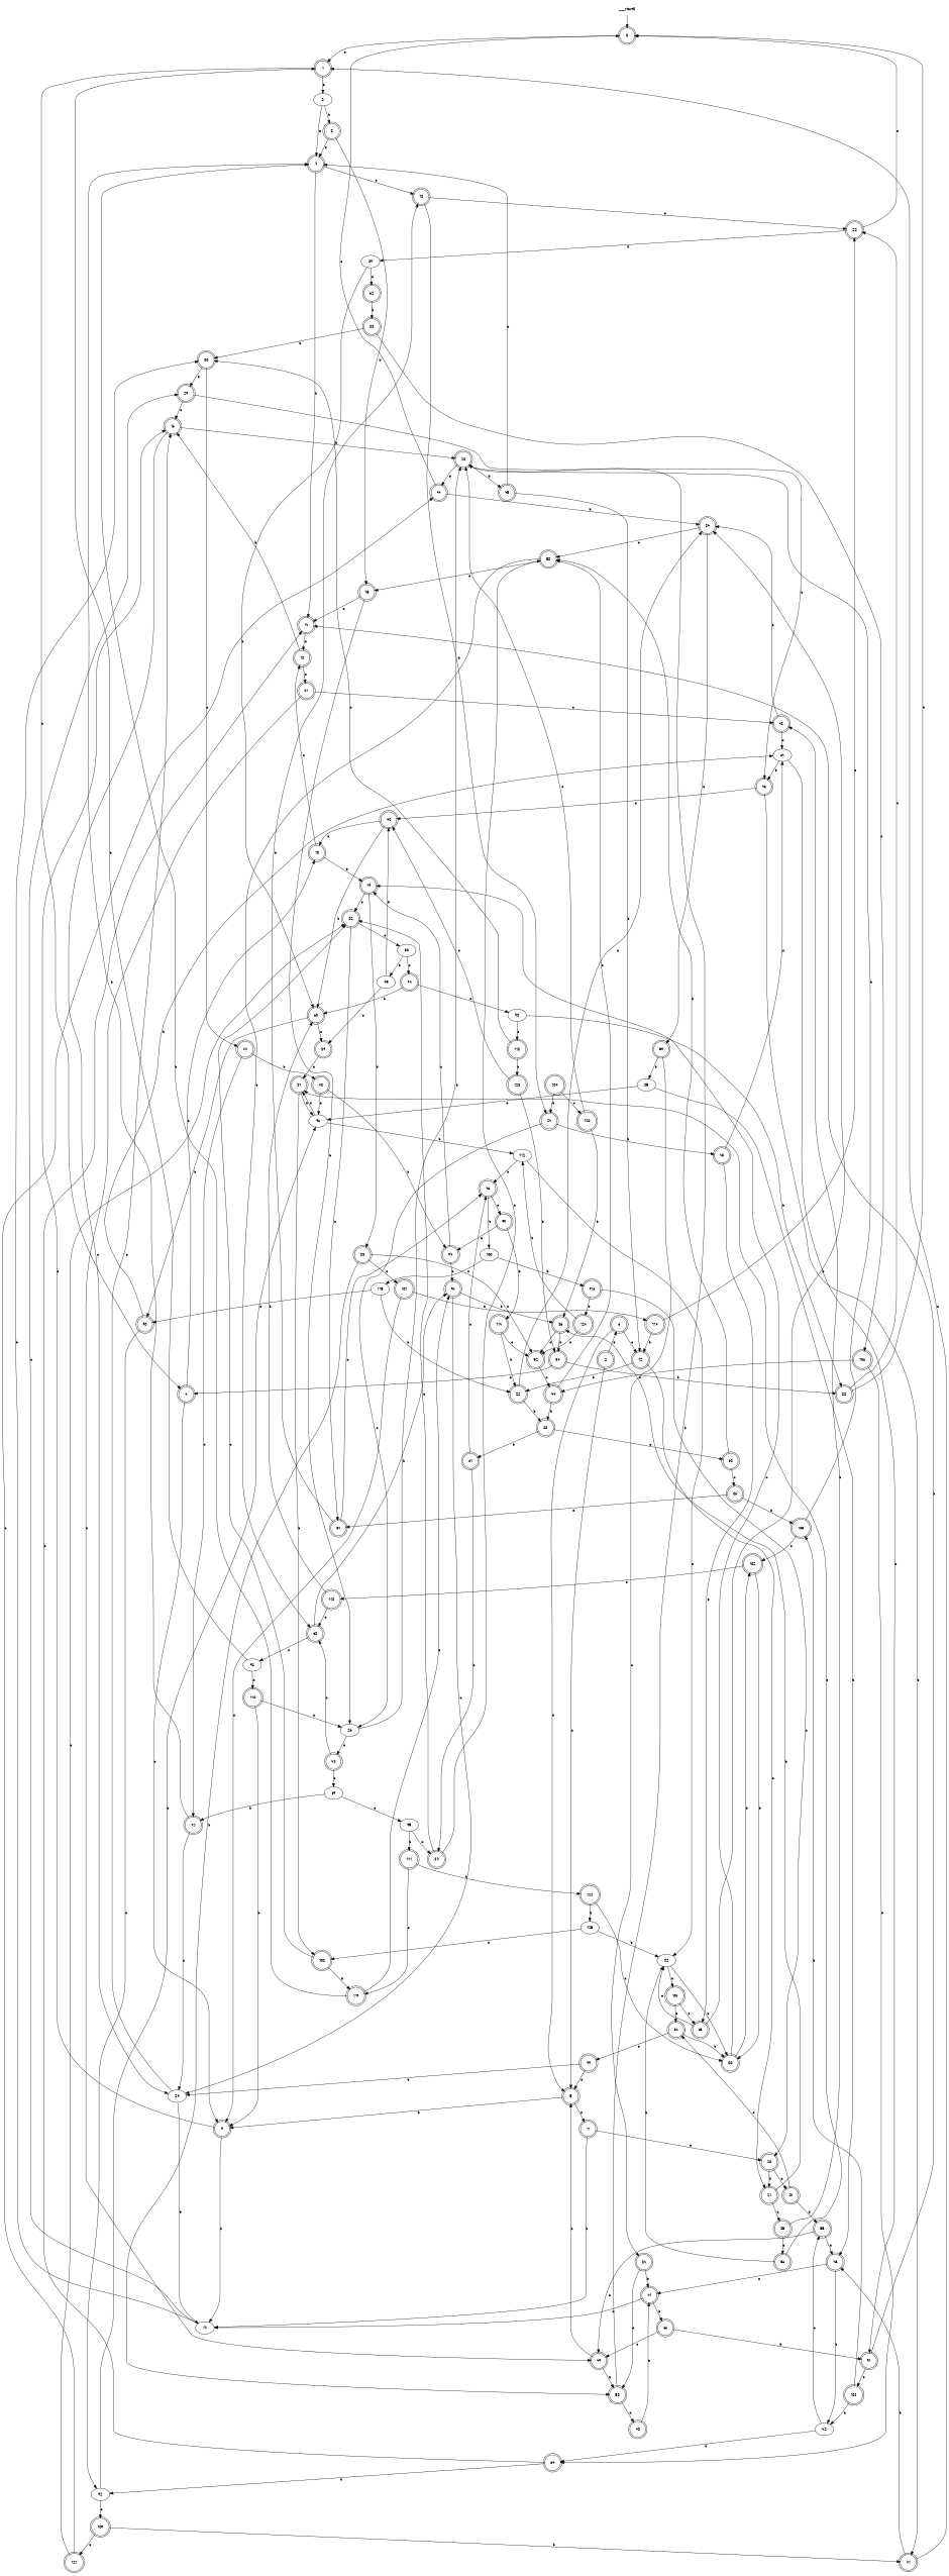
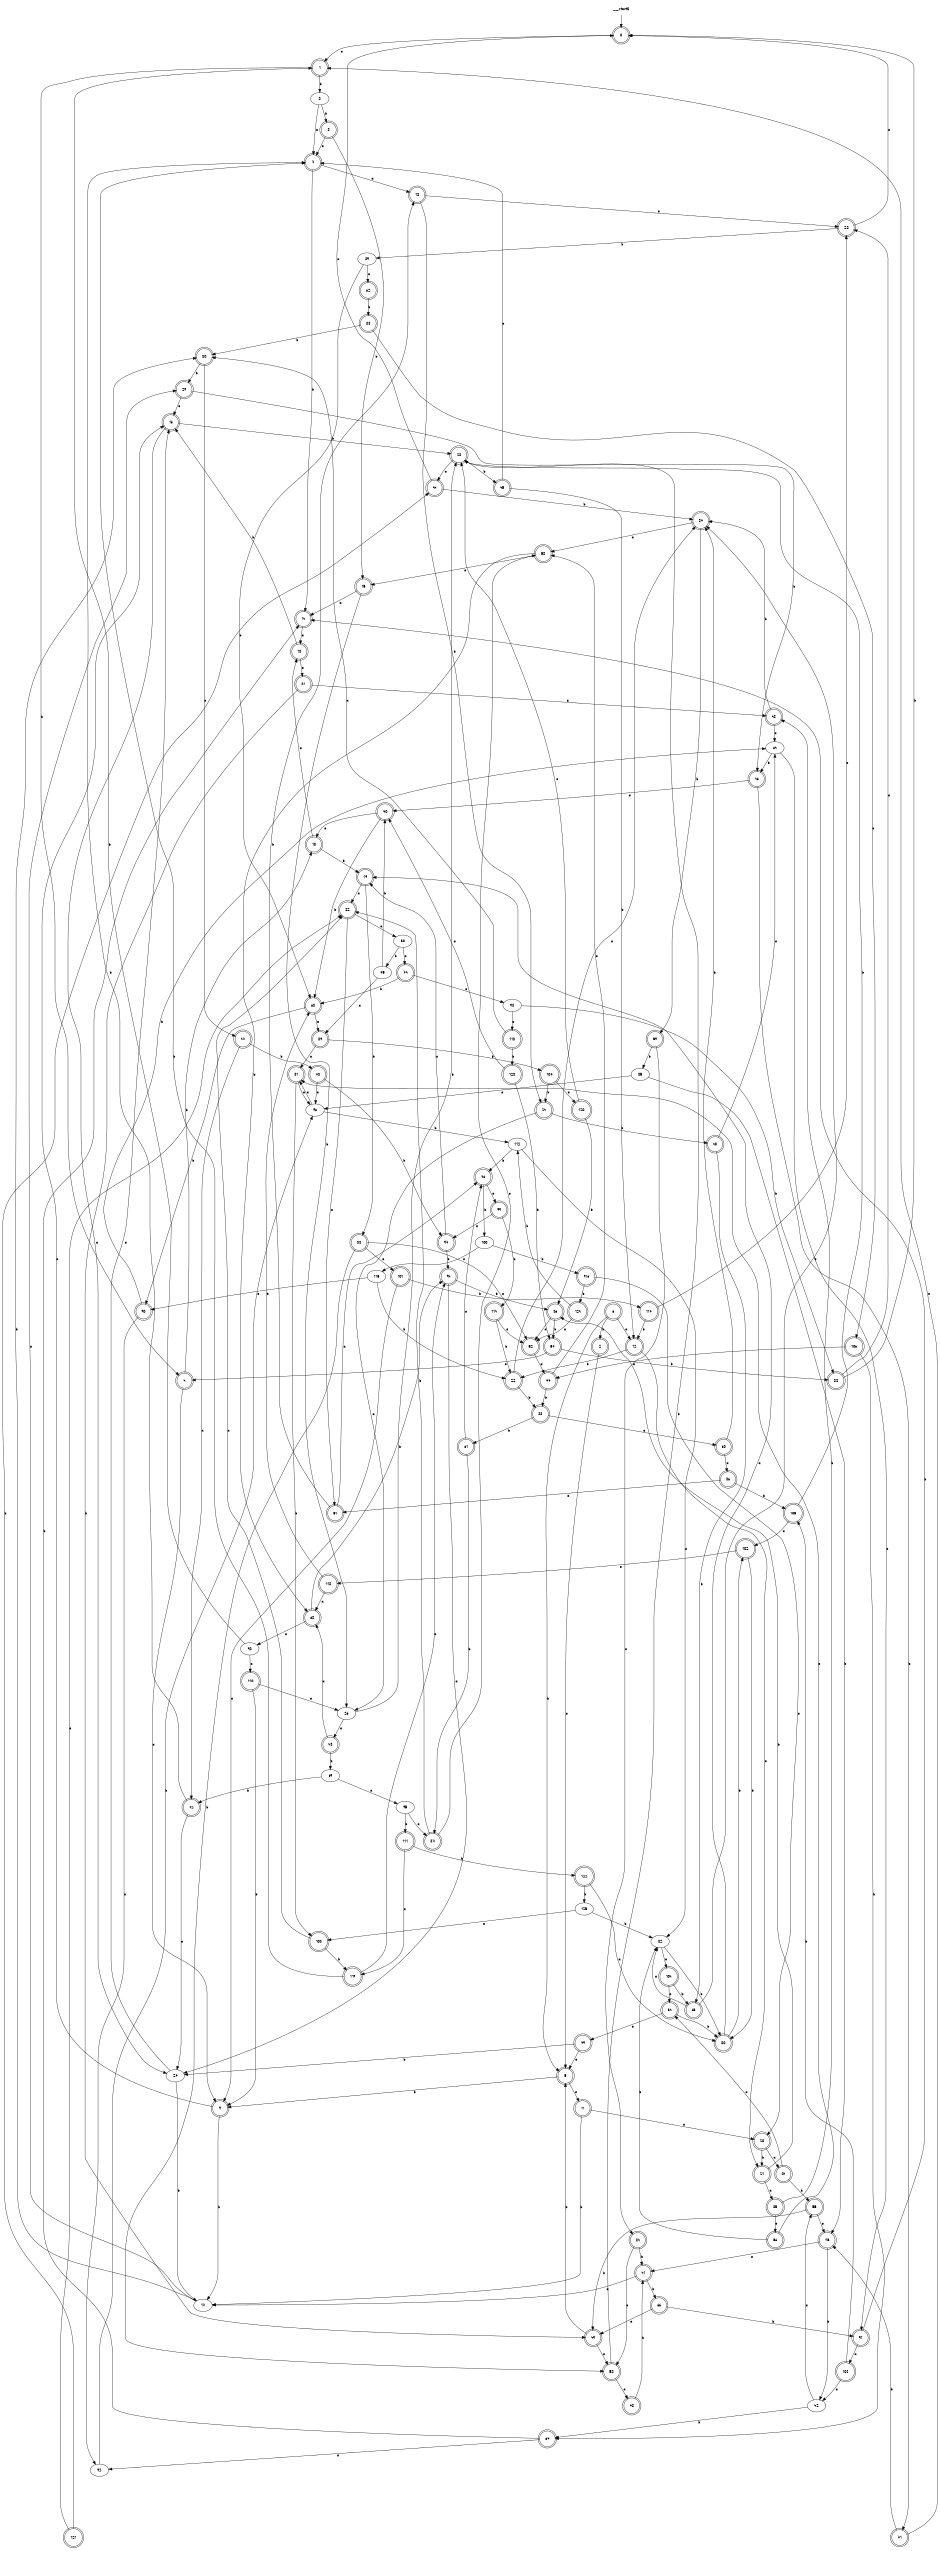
  digraph {
    fontname="Patrick Hand"
    node [fontname="Patrick Hand" shape=doublecircle]
    edge [fontname="Patrick Hand"]
    __start0 [shape=none]
    0
    1
    3 [shape=""]
    4
    2
    5
    6
    7
    8
    9
    10
    11
    12
    13
    14
    15
    16
    17 [shape=""]
    18
    19
    20
    21
    22
    23
    24
    26 [shape=""]
    27 [shape=""]
    28
    29
    30
    31
    32
    33
    34
    35
    36
    37
    38
    39 [shape=""]
    40
    25
    41
    42 [shape=""]
    43
    44
    45
    46
    47
    48
    49
    50 [shape=""]
    51
    52
    53
    101
    54
    55
    56
    57
    58
    59
    60
    61
    62
    63
    64 [shape=""]
    65
    66
    67
    68
    69 [shape=""]
    70
    71
    72
    73
    74
    75 [shape=""]
    76
    77
    78
    79
    80
    81
    82 [shape=""]
    83
    84
    85 [shape=""]
    86
    87
    88
    89
    90
    91
    92 [shape=""]
    93 [shape=""]
    94
    95 [shape=""]
    96 [shape=""]
    97
    98 [shape=""]
    99
    100 [shape=""]
    102
    103
    104
    105
    106
    107
    108
-   109
    110
    111
    112 [shape=""]
    113
    114
    115 [shape=""]
    n118 [label=916]
    117
    118
    119
    120
    121
    122
    123
    124
    125 [shape=""]
    __start0 -> 0
    0 -> 1 [label=a]
    1 -> 3 [label=b]
    1 -> 4 [label=b]
    3 -> 7 [label=a]
    3 -> 8 [label=b]
    4 -> 9 [label=a]
    4 -> 10 [label=b]
    2 -> 5 [label=a]
-   2 -> 6 [label=b]
+   6 -> 2 [label=b]
    5 -> 9 [label=b]
    5 -> 11 [label=a]
    6 -> 5 [label=b]
    6 -> 12 [label=a]
    7 -> 13 [label=a]
    7 -> 14 [label=b]
    8 -> 7 [label=a]
    8 -> 15 [label=b]
    9 -> 16 [label=a]
    9 -> 17 [label=b]
    10 -> 18 [label=a]
    10 -> 19 [label=b]
    11 -> 17 [label=b]
    11 -> 20 [label=a]
    12 -> 21 [label=a]
    12 -> 22 [label=b]
    13 -> 23 [label=a]
    13 -> 24 [label=b]
    14 -> 18 [label=a]
    15 -> 14 [label=a]
    15 -> 26 [label=b]
    16 -> 27 [label=a]
    16 -> 28 [label=b]
    17 -> 29 [label=a]
    17 -> 30 [label=b]
    18 -> 16 [label=b]
    18 -> 31 [label=a]
    19 -> 32 [label=a]
    19 -> 33 [label=b]
    20 -> 21 [label=b]
    20 -> 34 [label=a]
    21 -> 35 [label=a]
    21 -> 36 [label=b]
    22 -> 37 [label=a]
    22 -> 38 [label=b]
    23 -> 0 [label=a]
    23 -> 39 [label=b]
    24 -> 26 [label=a]
    24 -> 40 [label=b]
    26 -> 28 [label=b]
    26 -> 43 [label=a]
    27 -> 16 [label=a]
    27 -> 17 [label=b]
    28 -> 44 [label=a]
    28 -> 45 [label=b]
    29 -> 16 [label=a]
    29 -> 46 [label=b]
    30 -> 29 [label=b]
    30 -> 47 [label=a]
    31 -> 48 [label=a]
    31 -> 49 [label=b]
    32 -> 50 [label=a]
    32 -> 51 [label=a]
    33 -> 52 [label=a]
    33 -> 53 [label=b]
    33 -> 101 [label=a]
    34 -> 54 [label=a]
    34 -> 55 [label=b]
    35 -> 48 [label=b]
    35 -> 56 [label=a]
    36 -> 52 [label=a]
    36 -> 57 [label=b]
    37 -> 58 [label=a]
    37 -> 59 [label=b]
    38 -> 60 [label=a]
    38 -> 61 [label=b]
    39 -> 62 [label=a]
    39 -> 63 [label=b]
    40 -> 64 [label=a]
    40 -> 65 [label=b]
    25 -> 41 [label=a]
    25 -> 42 [label=b]
    41 -> 17 [label=a]
    41 -> 66 [label=b]
    42 -> 55 [label=a]
    42 -> 67 [label=b]
    43 -> 68 [label=a]
    43 -> 69 [label=b]
    44 -> 0 [label=a]
    44 -> 37 [label=b]
    45 -> 7 [label=a]
    45 -> 12 [label=b]
    46 -> 70 [label=a]
    46 -> 71 [label=b]
    47 -> 72 [label=a]
    47 -> 73 [label=b]
    48 -> 37 [label=b]
    48 -> 64 [label=a]
    49 -> 5 [label=b]
    49 -> 53 [label=a]
    50 -> 74 [label=a]
    50 -> 75 [label=b]
    51 -> 13 [label=b]
    51 -> 76 [label=a]
    52 -> 77 [label=a]
    53 -> 28 [label=b]
    53 -> 78 [label=a]
    101 -> 9 [label=a]
    101 -> 117 [label=b]
    54 -> 79 [label=a]
    54 -> 80 [label=b]
    55 -> 25 [label=a]
    55 -> 49 [label=b]
    56 -> 81 [label=a]
    56 -> 82 [label=b]
    57 -> 4 [label=a]
    57 -> 83 [label=b]
    58 -> 15 [label=a]
    58 -> 68 [label=b]
    59 -> 84 [label=a]
    59 -> 85 [label=b]
-   60 -> 58 [label=b]
+   60 -> 37 [label=b]
    60 -> 86 [label=a]
    61 -> 76 [label=a]
    61 -> 87 [label=b]
    62 -> 88 [label=b]
    63 -> 89 [label=a]
    63 -> 90 [label=b]
    64 -> 46 [label=b]
    64 -> 91 [label=a]
    65 -> 37 [label=b]
    65 -> 82 [label=a]
    66 -> 49 [label=a]
    66 -> 91 [label=b]
    67 -> 14 [label=b]
    67 -> 92 [label=a]
    68 -> 93 [label=a]
    68 -> 94 [label=b]
    69 -> 72 [label=b]
    69 -> 95 [label=a]
    70 -> 10 [label=a]
    70 -> 63 [label=b]
    71 -> 1 [label=a]
    71 -> 25 [label=b]
    72 -> 7 [label=b]
    72 -> 27 [label=a]
    73 -> 96 [label=a]
    73 -> 97 [label=b]
    74 -> 63 [label=b]
    74 -> 98 [label=a]
    75 -> 70 [label=b]
    75 -> 89 [label=a]
    76 -> 99 [label=a]
    76 -> 100 [label=b]
    77 -> 38 [label=b]
    77 -> 58 [label=a]
    78 -> 41 [label=b]
    79 -> 5 [label=a]
    79 -> 27 [label=b]
    80 -> 19 [label=a]
    80 -> 102 [label=b]
    81 -> 96 [label=a]
    81 -> 103 [label=b]
    82 -> 80 [label=b]
    82 -> 104 [label=a]
    83 -> 0 [label=b]
    83 -> 23 [label=a]
    84 -> 41 [label=b]
    84 -> 53 [label=a]
    85 -> 25 [label=b]
    85 -> 96 [label=a]
    86 -> 51 [label=a]
    86 -> 105 [label=b]
    87 -> 32 [label=b]
    87 -> 58 [label=a]
    88 -> 30 [label=b]
    88 -> 106 [label=a]
    89 -> 81 [label=a]
+   89 -> 107 [label=b]
    90 -> 64 [label=b]
    90 -> 92 [label=a]
    91 -> 14 [label=b]
    91 -> 108 [label=a]
    92 -> 96 [label=b]
-   92 -> 109 [label=a]
    93 -> 1 [label=b]
    93 -> 110 [label=a]
    94 -> 27 [label=a]
    94 -> 36 [label=b]
    95 -> 87 [label=a]
    95 -> 111 [label=b]
    96 -> 81 [label=a]
    96 -> 112 [label=b]
    97 -> 19 [label=a]
    97 -> 94 [label=b]
    98 -> 83 [label=b]
    98 -> 113 [label=a]
    99 -> 97 [label=a]
    99 -> 114 [label=b]
    100 -> 115 [label=a]
    100 -> n118 [label=b]
    102 -> 80 [label=b]
    102 -> 118 [label=a]
    103 -> 32 [label=a]
    103 -> 119 [label=b]
    104 -> 54 [label=a]
    104 -> 65 [label=b]
    105 -> 28 [label=b]
    105 -> 102 [label=a]
    106 -> 67 [label=b]
    106 -> 77 [label=a]
    107 -> 24 [label=b]
    107 -> 120 [label=a]
    108 -> 42 [label=a]
    108 -> 105 [label=b]
-   109 -> 71 [label=b]
-   109 -> 121 [label=a]
    110 -> 9 [label=b]
    110 -> 26 [label=a]
    111 -> 119 [label=a]
    111 -> 122 [label=b]
    112 -> 76 [label=b]
    112 -> 82 [label=a]
    113 -> 30 [label=a]
    113 -> 123 [label=b]
    114 -> 22 [label=b]
    114 -> 52 [label=a]
    115 -> 22 [label=b]
    115 -> 90 [label=a]
    n118 -> 20 [label=a]
    n118 -> 124 [label=b]
    117 -> 12 [label=b]
    117 -> 23 [label=a]
    118 -> 63 [label=b]
    118 -> 68 [label=a]
    119 -> 7 [label=b]
    119 -> 94 [label=a]
    120 -> 28 [label=a]
    120 -> 36 [label=b]
    121 -> 32 [label=a]
    121 -> 44 [label=b]
    122 -> 80 [label=a]
    122 -> 125 [label=b]
    123 -> 57 [label=b]
    123 -> 70 [label=a]
    124 -> 52 [label=a]
    124 -> 112 [label=b]
    125 -> 82 [label=b]
    125 -> 103 [label=a]
  }
